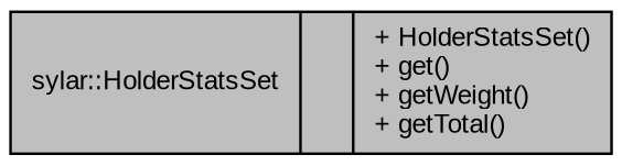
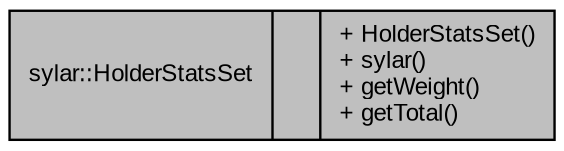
  digraph {
    rankdir=LR
    fontname="Liberation Sans"
-   n1 [color=black fillcolor=grey75 fontcolor=black fontname="Liberation Sans" fontsize=10 height=0.2 label="{sylar::HolderStatsSet\n||+ HolderStatsSet()\l+ get()\l+ getWeight()\l+ getTotal()\l}" shape=record style=filled width=0.4]
+   n1 [color=black fillcolor=grey75 fontcolor=black fontname="Liberation Sans" fontsize=10 height=0.2 label="{sylar::HolderStatsSet\n||+ HolderStatsSet()\l+ sylar()\l+ getWeight()\l+ getTotal()\l}" shape=record style=filled width=0.4]
  }
